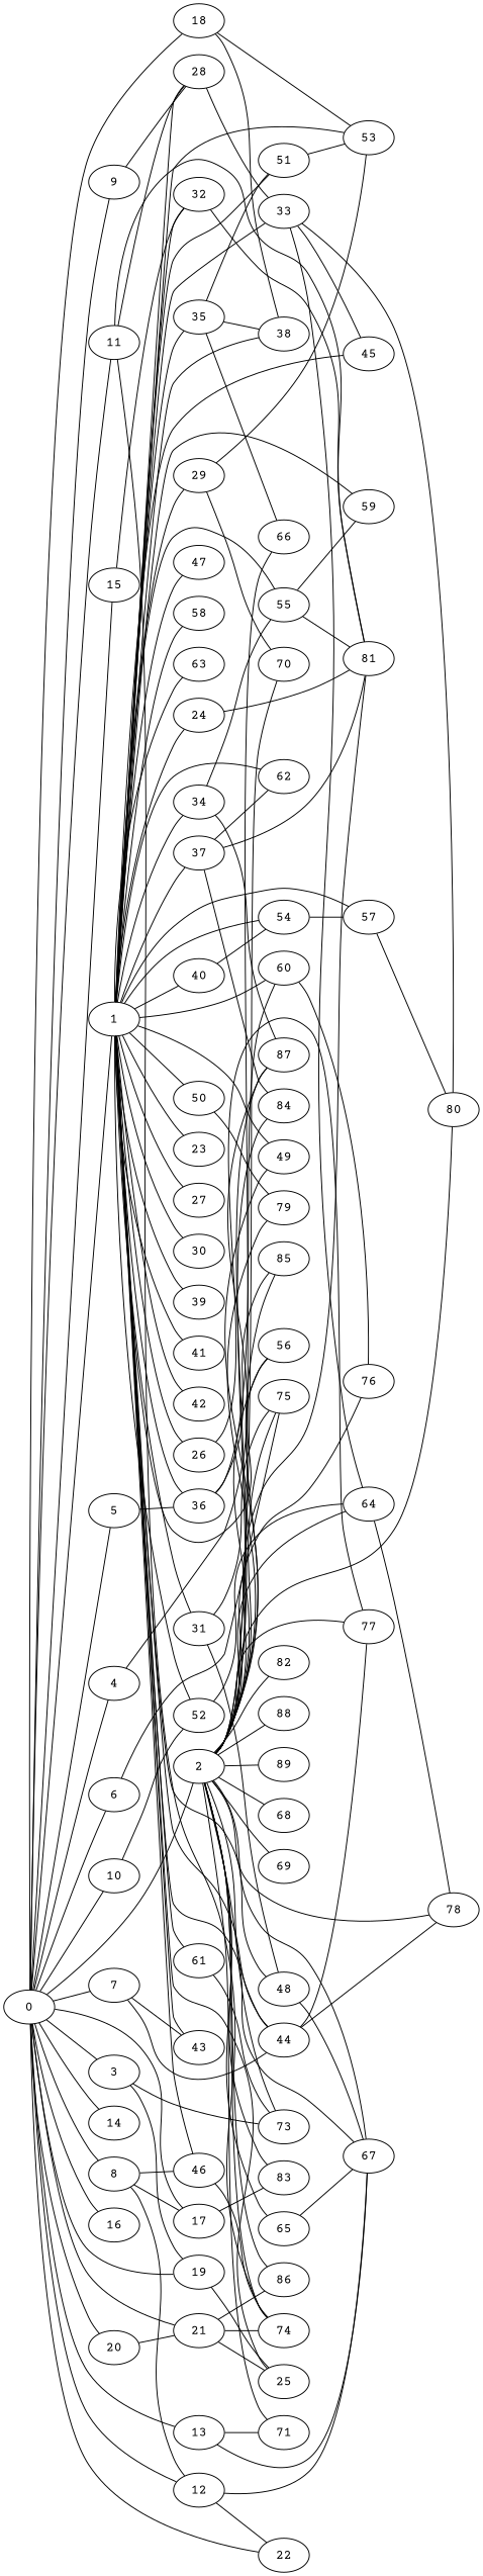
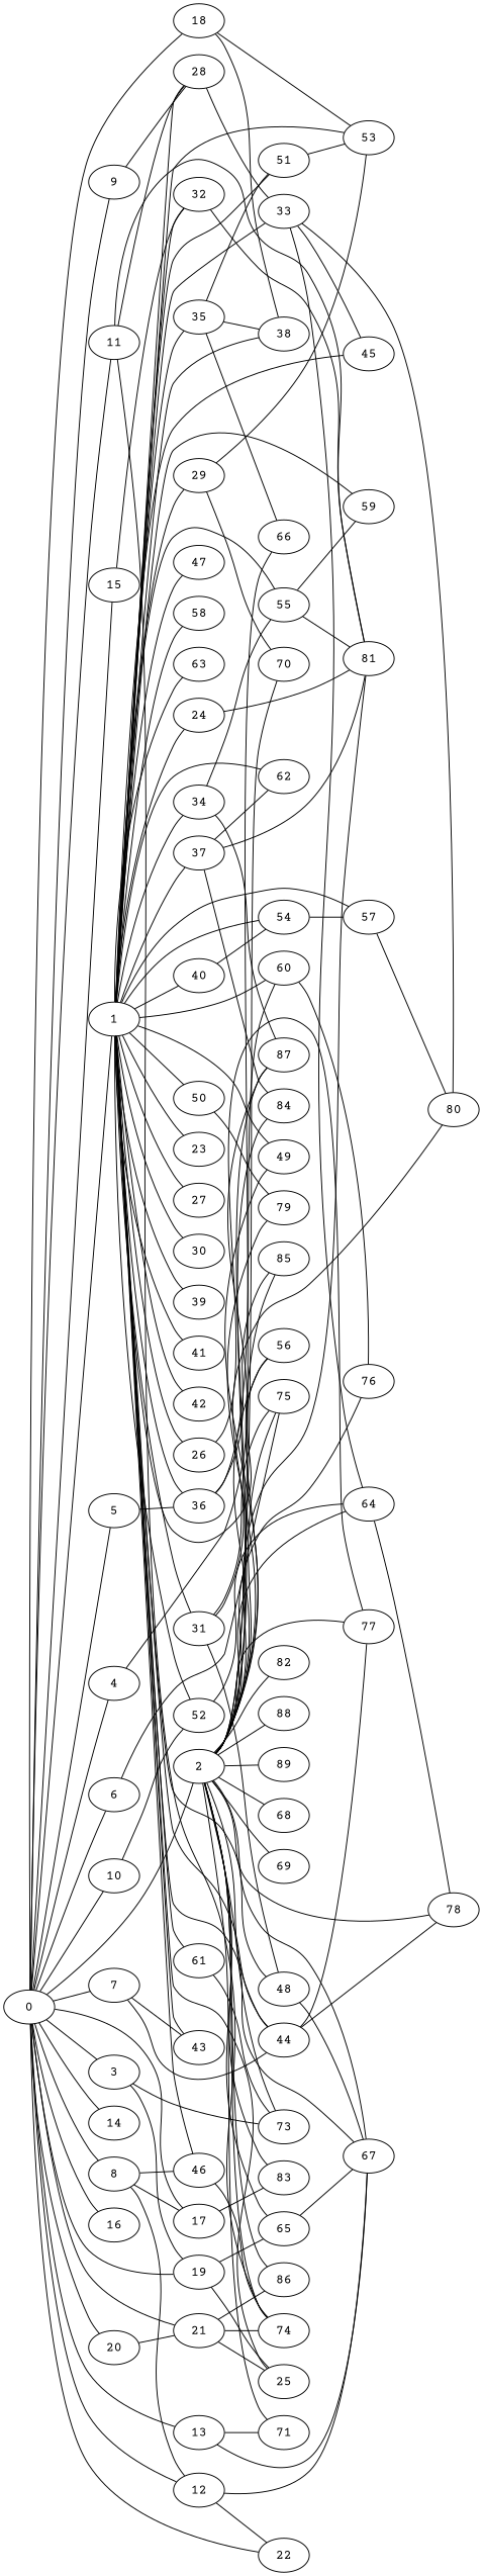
  graph {
    fontname="Courier Prime"
    rankdir=LR
    node [fontname="Courier Prime"]
    edge [fontname="Courier Prime"]
    0
    1
    2
    3
    4
    5
    6
    7
    8
    9
    10
    11
    12
    13
    14
    15
    16
    17
    18
    19
    20
    21
    22
    23
    24
    25
    26
    27
    28
    29
    30
    31
    32
    33
    34
    35
    36
    37
    38
    39
    40
    41
    42
    43
    44
    45
    46
    47
    48
    49
    50
    51
    52
    53
    54
    55
    56
    57
    58
    59
    60
    61
    62
    63
    67
    64
    65
    66
    68
    69
    70
    71
    73
    74
    75
    76
    77
    78
    79
    80
    81
    82
    83
    84
    85
    86
    87
    88
    89
    0 -- 1
    0 -- 2
    0 -- 3
    0 -- 4
    0 -- 5
    0 -- 6
    0 -- 7
    0 -- 8
    0 -- 9
    0 -- 10
    0 -- 11
    0 -- 12
    0 -- 13
    0 -- 14
    0 -- 15
    0 -- 16
    0 -- 17
    0 -- 18
    0 -- 19
    0 -- 20
    0 -- 21
    0 -- 22
    1 -- 23
    1 -- 24
    1 -- 25
    1 -- 26
    1 -- 27
    1 -- 28
    1 -- 29
    1 -- 30
    1 -- 31
    1 -- 32
    1 -- 33
    1 -- 34
    1 -- 35
    1 -- 36
    1 -- 37
    1 -- 38
    1 -- 39
    1 -- 40
    1 -- 41
    1 -- 42
    1 -- 43
    1 -- 44
    1 -- 45
    1 -- 46
    1 -- 47
    1 -- 48
    1 -- 49
    1 -- 50
    1 -- 51
    1 -- 52
    1 -- 53
    1 -- 54
    1 -- 55
    1 -- 56
    1 -- 57
    1 -- 58
    1 -- 59
    1 -- 60
    1 -- 61
    1 -- 62
    1 -- 63
    1 -- 67
    2 -- 44
    2 -- 49
    2 -- 56
    2 -- 67
    2 -- 64
    2 -- 65
    2 -- 66
    2 -- 68
    2 -- 69
    2 -- 70
    2 -- 71
    2 -- 73
    2 -- 74
    2 -- 75
    2 -- 76
    2 -- 77
    2 -- 78
    2 -- 79
-   2 -- 80
+   31 -- 80
    2 -- 81
    2 -- 82
    2 -- 83
    2 -- 84
    2 -- 85
    2 -- 86
    2 -- 87
    2 -- 88
    2 -- 89
    3 -- 19
    3 -- 73
    4 -- 87
    5 -- 36
    6 -- 75
    7 -- 43
    7 -- 44
    8 -- 12
    8 -- 17
    8 -- 46
    9 -- 28
    10 -- 52
    11 -- 28
    11 -- 74
    11 -- 81
    12 -- 22
    12 -- 67
    13 -- 67
    13 -- 71
    15 -- 32
    17 -- 83
    18 -- 38
    18 -- 53
    19 -- 25
+   19 -- 65
    20 -- 21
    21 -- 25
    21 -- 74
    21 -- 86
    24 -- 81
    26 -- 77
    28 -- 33
    29 -- 53
    29 -- 70
    31 -- 48
    31 -- 75
    32 -- 81
    33 -- 45
    33 -- 64
    33 -- 80
    34 -- 55
    34 -- 87
    35 -- 38
    35 -- 51
    35 -- 66
    36 -- 60
    36 -- 85
    37 -- 62
    37 -- 81
    37 -- 84
    40 -- 54
    44 -- 77
    44 -- 78
    46 -- 74
    48 -- 67
    50 -- 79
    51 -- 53
    52 -- 64
    54 -- 57
    55 -- 59
    55 -- 81
    57 -- 80
    60 -- 76
    61 -- 73
    64 -- 78
    65 -- 67
  }
